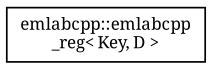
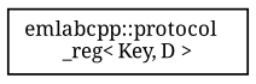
  digraph {
    rankdir=LR
    fontname="Noto Serif"
-   n1 [color=black fillcolor=white fontname="Noto Serif" fontsize=10 height=0.2 label="emlabcpp::emlabcpp\l_reg\< Key, D \>" shape=record style=filled width=0.4]
+   n1 [color=black fillcolor=white fontname="Noto Serif" fontsize=10 height=0.2 label="emlabcpp::protocol\l_reg\< Key, D \>" shape=record style=filled width=0.4]
  }
